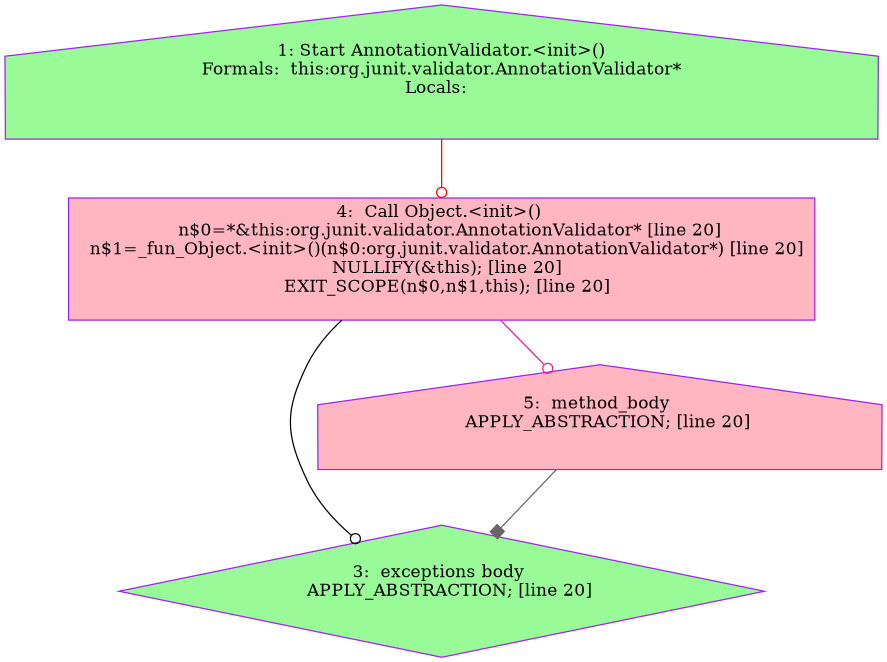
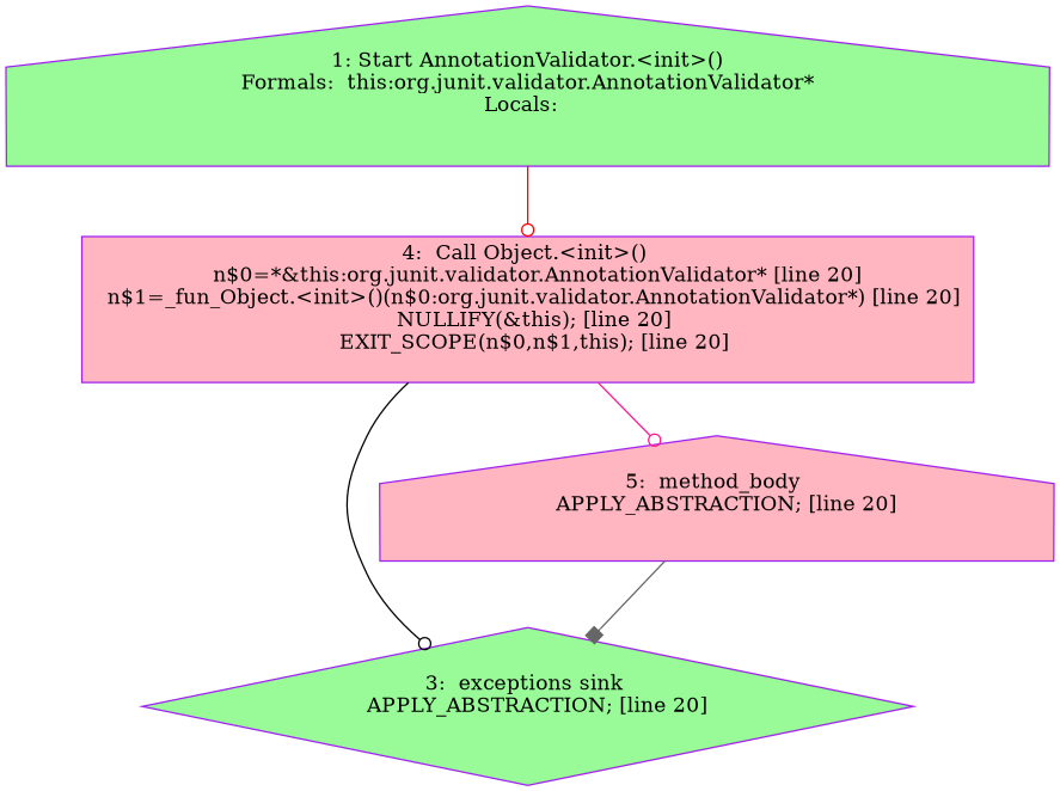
  digraph {
    node [color=purple fillcolor=palegreen shape=house style=filled]
    edge [arrowhead=odot]
    n1 [label="1: Start AnnotationValidator.<init>()\nFormals:  this:org.junit.validator.AnnotationValidator*\nLocals:  \n  "]
    n2 [fillcolor=lightpink label="4:  Call Object.<init>() \n   n$0=*&this:org.junit.validator.AnnotationValidator* [line 20]\n  n$1=_fun_Object.<init>()(n$0:org.junit.validator.AnnotationValidator*) [line 20]\n  NULLIFY(&this); [line 20]\n  EXIT_SCOPE(n$0,n$1,this); [line 20]\n " shape=box]
-   n3 [label="3:  exceptions body \n   APPLY_ABSTRACTION; [line 20]\n " shape=diamond]
+   n3 [label="3:  exceptions sink \n   APPLY_ABSTRACTION; [line 20]\n " shape=diamond]
    n4 [fillcolor=lightpink label="5:  method_body \n   APPLY_ABSTRACTION; [line 20]\n "]
    n1 -> n2 [color=red]
    n2 -> n3 [color=black]
    n2 -> n4 [color=deeppink]
    n4 -> n3 [arrowhead=box color=gray40]
  }
